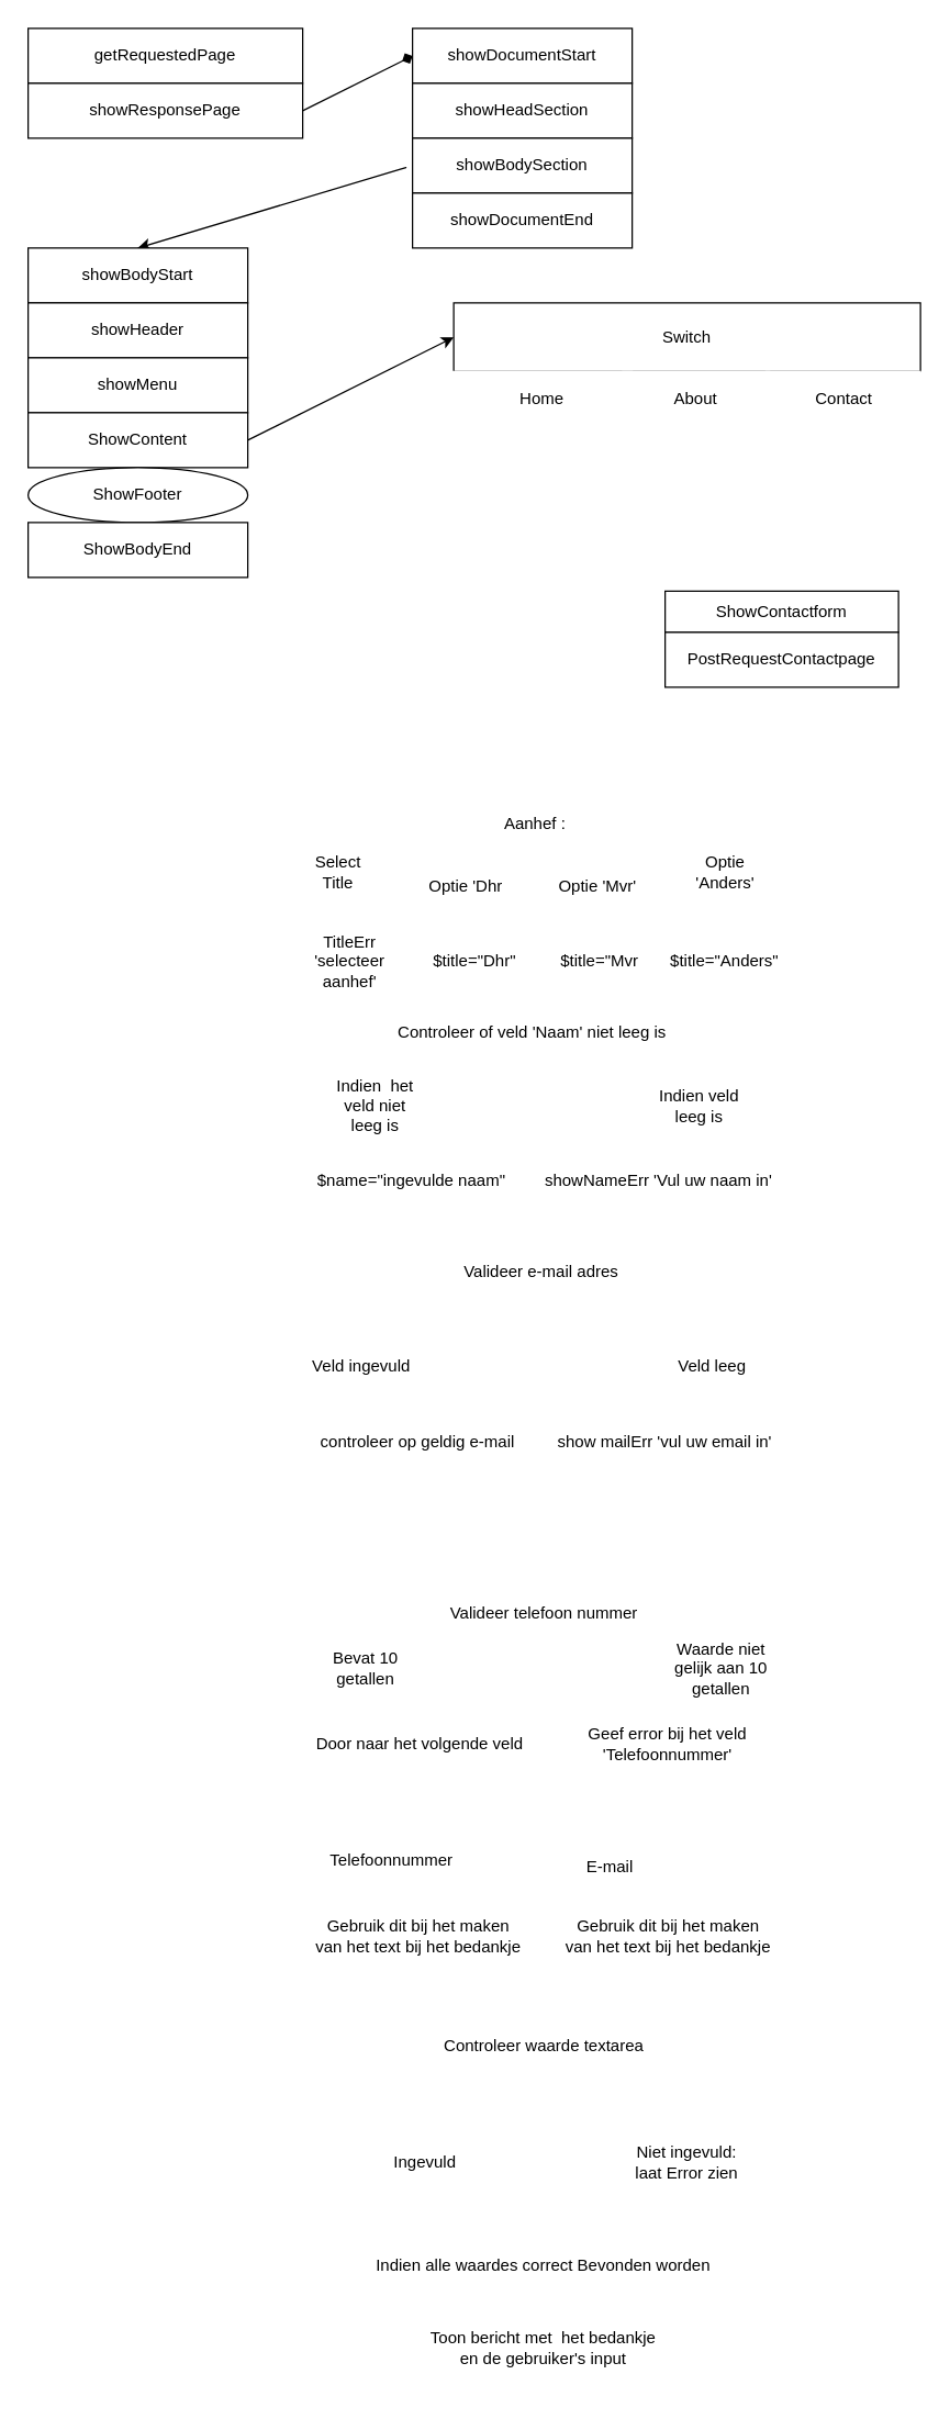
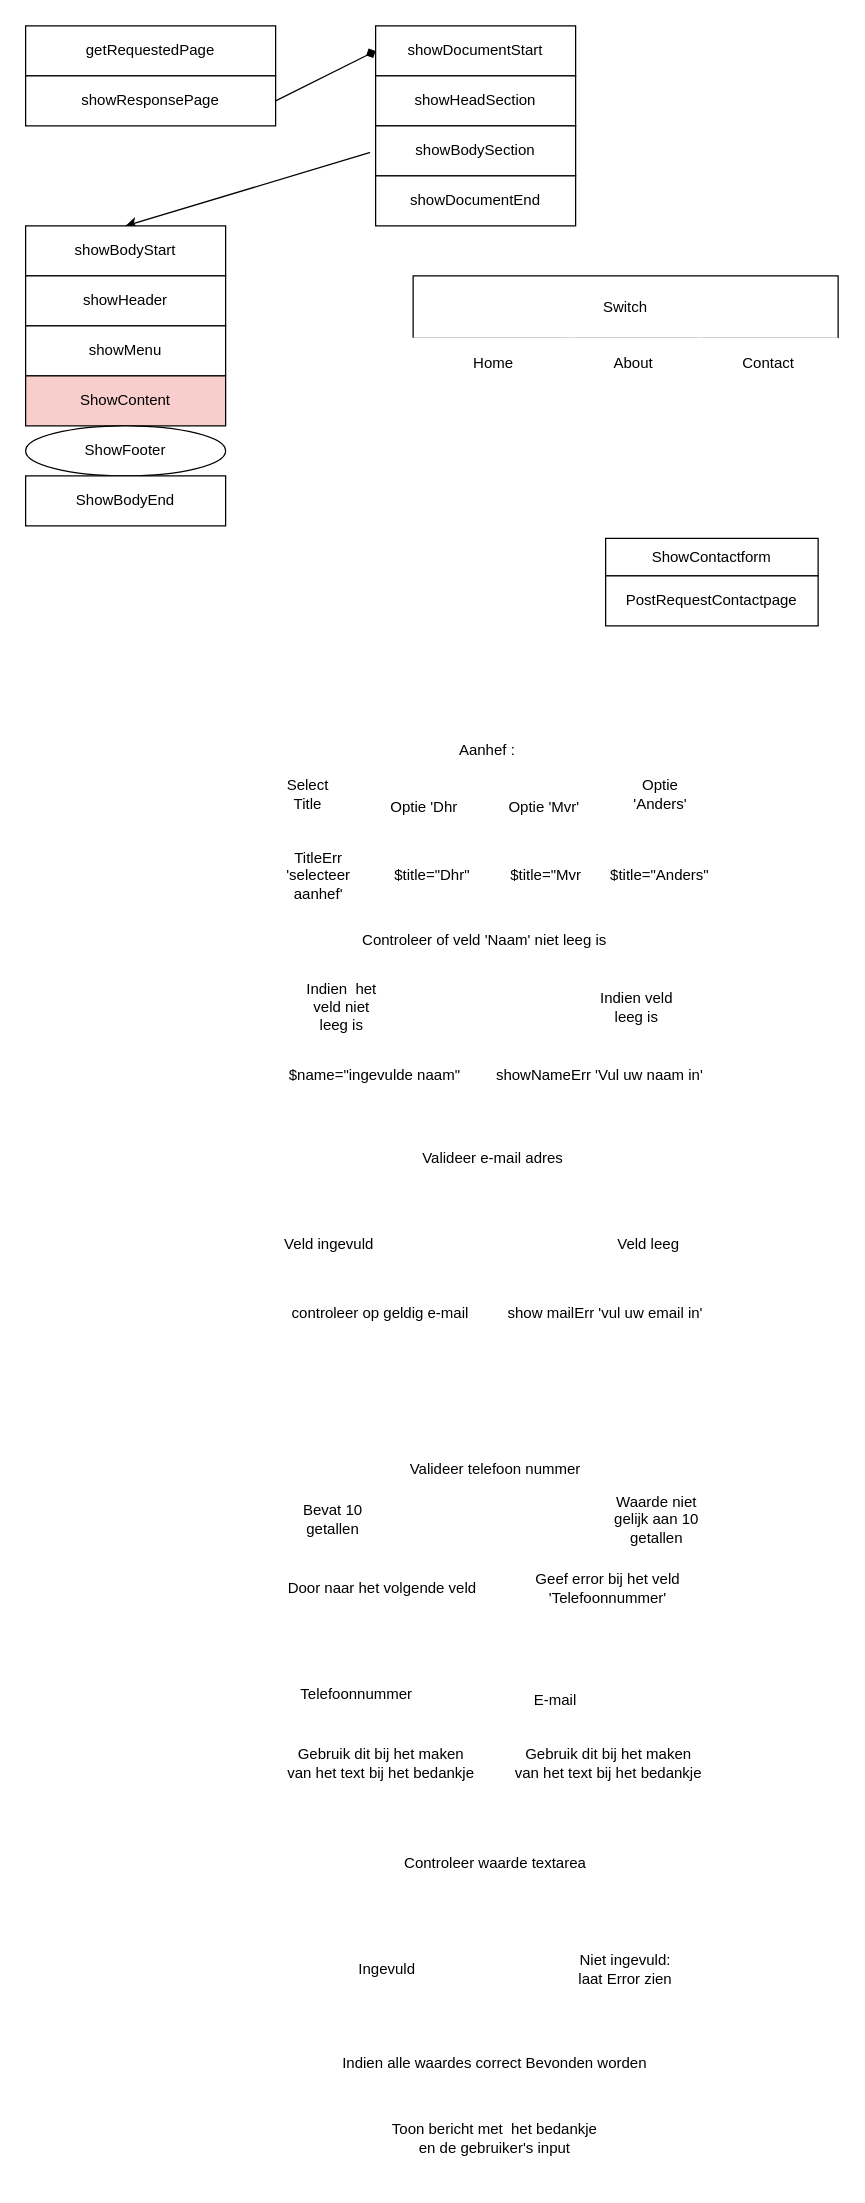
  <mxCell id="0" />
  <mxCell id="1" parent="0" />
  <mxCell id="2" value="getRequestedPage" style="rounded=0;whiteSpace=wrap;html=1;" parent="1" vertex="1"><mxGeometry x="20" y="20" width="200" height="40" as="geometry" /></mxCell>
  <mxCell id="3" value="showResponsePage" style="rounded=0;whiteSpace=wrap;html=1;" parent="1" vertex="1"><mxGeometry x="20" y="60" width="200" height="40" as="geometry" /></mxCell>
  <mxCell id="4" value="" style="endArrow=diamond;html=1;exitX=1;exitY=0.5;exitDx=0;exitDy=0;entryX=0;entryY=0.5;entryDx=0;entryDy=0;" parent="1" source="3" target="5" edge="1"><mxGeometry width="50" height="50" relative="1" as="geometry"><mxPoint x="340" y="300" as="sourcePoint" /><mxPoint x="340" y="40" as="targetPoint" /></mxGeometry></mxCell>
  <mxCell id="5" value="showDocumentStart" style="rounded=0;whiteSpace=wrap;html=1;" parent="1" vertex="1"><mxGeometry x="300" y="20" width="160" height="40" as="geometry" /></mxCell>
  <mxCell id="6" value="showHeadSection" style="rounded=0;whiteSpace=wrap;html=1;" parent="1" vertex="1"><mxGeometry x="300" y="60" width="160" height="40" as="geometry" /></mxCell>
  <mxCell id="7" value="showBodySection" style="rounded=0;whiteSpace=wrap;html=1;" parent="1" vertex="1"><mxGeometry x="300" y="100" width="160" height="40" as="geometry" /></mxCell>
  <mxCell id="8" value="showDocumentEnd" style="rounded=0;whiteSpace=wrap;html=1;" parent="1" vertex="1"><mxGeometry x="300" y="140" width="160" height="40" as="geometry" /></mxCell>
  <mxCell id="9" value="" style="endArrow=classic;html=1;entryX=0.5;entryY=0;entryDx=0;entryDy=0;" parent="1" target="10" edge="1"><mxGeometry width="50" height="50" relative="1" as="geometry"><mxPoint x="100" y="180" as="sourcePoint" /><mxPoint x="390" y="250" as="targetPoint" /><Array as="points"><mxPoint x="300" y="120" /></Array></mxGeometry></mxCell>
  <mxCell id="10" value="showBodyStart" style="rounded=0;whiteSpace=wrap;html=1;" parent="1" vertex="1"><mxGeometry x="20" y="180" width="160" height="40" as="geometry" /></mxCell>
  <mxCell id="11" value="showHeader" style="rounded=0;whiteSpace=wrap;html=1;" parent="1" vertex="1"><mxGeometry x="20" y="220" width="160" height="40" as="geometry" /></mxCell>
  <mxCell id="12" value="showMenu" style="rounded=0;whiteSpace=wrap;html=1;" parent="1" vertex="1"><mxGeometry x="20" y="260" width="160" height="40" as="geometry" /></mxCell>
- <mxCell id="13" value="ShowContent" style="rounded=0;whiteSpace=wrap;html=1;" parent="1" vertex="1"><mxGeometry x="20" y="300" width="160" height="40" as="geometry" /></mxCell>
+ <mxCell id="13" value="ShowContent" style="rounded=0;whiteSpace=wrap;html=1;fillColor=#f8cecc;" parent="1" vertex="1"><mxGeometry x="20" y="300" width="160" height="40" as="geometry" /></mxCell>
  <mxCell id="14" value="ShowFooter" style="ellipse;whiteSpace=wrap;html=1;" parent="1" vertex="1"><mxGeometry x="20" y="340" width="160" height="40" as="geometry" /></mxCell>
  <mxCell id="15" value="ShowBodyEnd" style="rounded=0;whiteSpace=wrap;html=1;" parent="1" vertex="1"><mxGeometry x="20" y="380" width="160" height="40" as="geometry" /></mxCell>
- <mxCell id="16" value="" style="endArrow=classic;html=1;exitX=1;exitY=0.5;exitDx=0;exitDy=0;entryX=0;entryY=0.5;entryDx=0;entryDy=0;" parent="1" source="13" target="17" edge="1"><mxGeometry width="50" height="50" relative="1" as="geometry"><mxPoint x="340" y="300" as="sourcePoint" /><mxPoint x="390" y="250" as="targetPoint" /></mxGeometry></mxCell>
  <mxCell id="17" value="Switch" style="rounded=0;whiteSpace=wrap;html=1;" parent="1" vertex="1"><mxGeometry x="330" y="220" width="340" height="50" as="geometry" /></mxCell>
  <mxCell id="18" value="ShowContactform" style="rounded=0;whiteSpace=wrap;html=1;" parent="1" vertex="1"><mxGeometry x="484" y="430" width="170" height="30" as="geometry" /></mxCell>
  <mxCell id="19" value="PostRequestContactpage" style="rounded=0;whiteSpace=wrap;html=1;" parent="1" vertex="1"><mxGeometry x="484" y="460" width="170" height="40" as="geometry" /></mxCell>
  <mxCell id="20" value="" style="html=1;labelBorderColor=default;align=center;verticalAlign=middle;whiteSpace=wrap;strokeColor=#FFFFFF;" vertex="1" parent="1"><mxGeometry x="212" y="570" width="360" height="100" as="geometry" /></mxCell>
  <mxCell id="21" value="Optie 'Dhr" style="text;strokeColor=#FFFFFF;align=center;fillColor=none;html=1;verticalAlign=middle;whiteSpace=wrap;rounded=0;labelBorderColor=none;opacity=0;" vertex="1" parent="1"><mxGeometry x="309" y="630" width="60" height="30" as="geometry" /></mxCell>
  <mxCell id="22" value="Optie 'Mvr'" style="text;strokeColor=#FFFFFF;align=center;fillColor=none;html=1;verticalAlign=middle;whiteSpace=wrap;rounded=0;labelBorderColor=none;opacity=0;" vertex="1" parent="1"><mxGeometry x="405" y="630" width="60" height="30" as="geometry" /></mxCell>
  <mxCell id="23" value="" style="edgeStyle=none;html=1;strokeColor=#FFFFFF;" edge="1" parent="1" target="25"><mxGeometry relative="1" as="geometry"><mxPoint x="389.312" y="730" as="sourcePoint" /></mxGeometry></mxCell>
  <mxCell id="24" value="" style="rounded=0;whiteSpace=wrap;html=1;labelBorderColor=default;strokeColor=#FFFFFF;" vertex="1" parent="1"><mxGeometry x="209" y="730" width="361" height="100" as="geometry" /></mxCell>
  <mxCell id="25" value="&lt;font style=&quot;font-size: 12px;&quot;&gt;Controleer of veld&lt;/font&gt;&amp;nbsp;'Naam' niet leeg is&amp;nbsp;&lt;br&gt;" style="triangle;whiteSpace=wrap;html=1;labelBorderColor=none;strokeColor=#FFFFFF;direction=south;spacingTop=-57;" vertex="1" parent="1"><mxGeometry x="209" y="730" width="360" height="100" as="geometry" /></mxCell>
  <mxCell id="26" value="Indien&amp;nbsp; het veld niet leeg is" style="text;strokeColor=#FFFFFF;align=center;fillColor=none;html=1;verticalAlign=middle;whiteSpace=wrap;rounded=0;labelBorderColor=none;fontSize=12;opacity=0;" vertex="1" parent="1"><mxGeometry x="237" y="787.5" width="72" height="35" as="geometry" /></mxCell>
  <mxCell id="27" value="Indien veld leeg is" style="text;strokeColor=#FFFFFF;align=center;fillColor=none;html=1;verticalAlign=middle;whiteSpace=wrap;rounded=0;labelBorderColor=none;fontSize=12;opacity=0;" vertex="1" parent="1"><mxGeometry x="469" y="780" width="80" height="50" as="geometry" /></mxCell>
  <mxCell id="28" value="$name=&quot;ingevulde naam&quot;" style="rounded=0;whiteSpace=wrap;html=1;labelBorderColor=none;strokeColor=#FFFFFF;fontSize=12;" vertex="1" parent="1"><mxGeometry x="209" y="830" width="181" height="60" as="geometry" /></mxCell>
  <mxCell id="29" value="" style="rounded=0;whiteSpace=wrap;html=1;labelBorderColor=default;strokeColor=#FFFFFF;fontSize=12;" vertex="1" parent="1"><mxGeometry x="215" y="890" width="361" height="130" as="geometry" /></mxCell>
  <mxCell id="30" value="Valideer e-mail adres" style="triangle;whiteSpace=wrap;html=1;labelBorderColor=none;strokeColor=#FFFFFF;fontSize=12;direction=south;spacingTop=-59;" vertex="1" parent="1"><mxGeometry x="214" y="890" width="360" height="130" as="geometry" /></mxCell>
  <mxCell id="31" value="Veld ingevuld" style="text;strokeColor=#FFFFFF;align=center;fillColor=none;html=1;verticalAlign=middle;whiteSpace=wrap;rounded=0;labelBorderColor=none;fontSize=12;opacity=0;" vertex="1" parent="1"><mxGeometry x="214" y="970" width="98" height="50" as="geometry" /></mxCell>
  <mxCell id="32" value="Veld leeg" style="text;strokeColor=#FFFFFF;align=center;fillColor=none;html=1;verticalAlign=middle;whiteSpace=wrap;rounded=0;labelBorderColor=none;fontSize=12;opacity=0;" vertex="1" parent="1"><mxGeometry x="462" y="970" width="113" height="50" as="geometry" /></mxCell>
  <mxCell id="33" value="controleer op geldig e-mail" style="rounded=0;whiteSpace=wrap;html=1;labelBorderColor=none;strokeColor=#FFFFFF;fontSize=12;" vertex="1" parent="1"><mxGeometry x="214" y="1020" width="180" height="60" as="geometry" /></mxCell>
  <mxCell id="34" value="show mailErr 'vul uw email in'" style="rounded=0;whiteSpace=wrap;html=1;labelBorderColor=none;strokeColor=#FFFFFF;fontSize=12;" vertex="1" parent="1"><mxGeometry x="394" y="1020" width="180" height="60" as="geometry" /></mxCell>
  <mxCell id="35" value="" style="rounded=0;whiteSpace=wrap;html=1;labelBorderColor=default;strokeColor=#FFFFFF;fontSize=12;" vertex="1" parent="1"><mxGeometry x="215" y="1140" width="361" height="100" as="geometry" /></mxCell>
  <mxCell id="36" value="Valideer telefoon nummer" style="triangle;whiteSpace=wrap;labelBorderColor=none;strokeColor=#FFFFFF;fontSize=12;direction=south;spacingTop=-30;" vertex="1" parent="1"><mxGeometry x="216" y="1140" width="360" height="100" as="geometry" /></mxCell>
  <mxCell id="37" value="Bevat 10 getallen" style="text;strokeColor=#FFFFFF;align=center;fillColor=none;html=1;verticalAlign=middle;whiteSpace=wrap;rounded=0;labelBorderColor=none;fontSize=12;opacity=0;" vertex="1" parent="1"><mxGeometry x="236" y="1200" width="60" height="30" as="geometry" /></mxCell>
  <mxCell id="38" value="Waarde niet gelijk aan 10 getallen" style="text;strokeColor=#FFFFFF;align=center;fillColor=none;html=1;verticalAlign=middle;whiteSpace=wrap;rounded=0;labelBorderColor=none;fontSize=12;opacity=0;" vertex="1" parent="1"><mxGeometry x="484" y="1190" width="82" height="50" as="geometry" /></mxCell>
  <mxCell id="39" value="Door naar het volgende veld" style="rounded=0;whiteSpace=wrap;html=1;labelBorderColor=none;strokeColor=#FFFFFF;fontSize=12;" vertex="1" parent="1"><mxGeometry x="215" y="1240" width="181" height="60" as="geometry" /></mxCell>
  <mxCell id="40" value="Geef error bij het veld 'Telefoonnummer'" style="rounded=0;whiteSpace=wrap;html=1;labelBorderColor=none;strokeColor=#FFFFFF;fontSize=12;" vertex="1" parent="1"><mxGeometry x="396" y="1240" width="180" height="60" as="geometry" /></mxCell>
  <mxCell id="41" value="" style="rounded=0;whiteSpace=wrap;html=1;labelBorderColor=default;strokeColor=#FFFFFF;fontSize=12;" vertex="1" parent="1"><mxGeometry x="216" y="1300" width="360" height="70" as="geometry" /></mxCell>
  <mxCell id="42" value="Telefoonnummer&lt;br&gt;" style="text;strokeColor=#FFFFFF;align=center;fillColor=none;html=1;verticalAlign=middle;whiteSpace=wrap;rounded=0;labelBorderColor=none;fontSize=12;opacity=0;" vertex="1" parent="1"><mxGeometry x="236" y="1340" width="98" height="30" as="geometry" /></mxCell>
  <mxCell id="43" value="E-mail" style="text;strokeColor=#FFFFFF;align=center;fillColor=none;html=1;verticalAlign=middle;whiteSpace=wrap;rounded=0;labelBorderColor=none;fontSize=12;opacity=0;" vertex="1" parent="1"><mxGeometry x="414" y="1350" width="60" height="20" as="geometry" /></mxCell>
  <mxCell id="44" value="Gebruik dit bij het maken&lt;br&gt;van het text bij het bedankje" style="rounded=0;whiteSpace=wrap;html=1;labelBorderColor=none;strokeColor=#FFFFFF;fontSize=12;" vertex="1" parent="1"><mxGeometry x="214" y="1370" width="181" height="80" as="geometry" /></mxCell>
  <mxCell id="45" value="Gebruik dit bij het maken&lt;br&gt;van het text bij het bedankje" style="rounded=0;whiteSpace=wrap;html=1;labelBorderColor=none;strokeColor=#FFFFFF;fontSize=12;" vertex="1" parent="1"><mxGeometry x="396" y="1370" width="181" height="80" as="geometry" /></mxCell>
  <mxCell id="46" value="Controleer waarde textarea" style="rounded=0;whiteSpace=wrap;html=1;labelBorderColor=none;strokeColor=#FFFFFF;fontSize=12;" vertex="1" parent="1"><mxGeometry x="216" y="1450" width="360" height="80" as="geometry" /></mxCell>
  <mxCell id="47" value="" style="rounded=0;whiteSpace=wrap;html=1;labelBorderColor=none;strokeColor=#FFFFFF;fontSize=12;" vertex="1" parent="1"><mxGeometry x="216" y="1530" width="360" height="90" as="geometry" /></mxCell>
  <mxCell id="48" value="" style="rounded=0;whiteSpace=wrap;html=1;strokeColor=#FFFFFF;" vertex="1" parent="1"><mxGeometry x="216" y="1530" width="190" height="90" as="geometry" /></mxCell>
  <mxCell id="49" value="Ingevuld&amp;nbsp;" style="text;strokeColor=#FFFFFF;align=center;fillColor=none;html=1;verticalAlign=middle;whiteSpace=wrap;rounded=0;opacity=0;" vertex="1" parent="1"><mxGeometry x="281" y="1560" width="60" height="30" as="geometry" /></mxCell>
  <mxCell id="50" value="Niet ingevuld:&lt;br&gt;laat Error zien" style="text;strokeColor=#FFFFFF;align=center;fillColor=none;html=1;verticalAlign=middle;whiteSpace=wrap;rounded=0;opacity=0;" vertex="1" parent="1"><mxGeometry x="456" y="1560" width="88" height="30" as="geometry" /></mxCell>
  <mxCell id="51" value="Indien alle waardes correct Bevonden worden" style="rounded=0;whiteSpace=wrap;html=1;strokeColor=#FFFFFF;" vertex="1" parent="1"><mxGeometry x="215" y="1620" width="361" height="60" as="geometry" /></mxCell>
  <mxCell id="52" value="Toon bericht met&amp;nbsp; het bedankje&lt;br&gt;en de gebruiker's input" style="rounded=0;whiteSpace=wrap;html=1;strokeColor=#FFFFFF;" vertex="1" parent="1"><mxGeometry x="215" y="1680" width="361" height="60" as="geometry" /></mxCell>
  <mxCell id="53" value="" style="endArrow=classic;html=1;exitX=0;exitY=0;exitDx=0;exitDy=0;entryX=1;entryY=1;entryDx=0;entryDy=0;strokeColor=#FFFFFF;" edge="1" parent="1" source="41" target="41"><mxGeometry width="50" height="50" relative="1" as="geometry"><mxPoint x="376" y="1380" as="sourcePoint" /><mxPoint x="426" y="1330" as="targetPoint" /><Array as="points"><mxPoint x="374" y="1330" /></Array></mxGeometry></mxCell>
  <mxCell id="54" value="Aanhef :" style="triangle;whiteSpace=wrap;html=1;strokeColor=#FFFFFF;direction=south;" vertex="1" parent="1"><mxGeometry x="212" y="570" width="355" height="60" as="geometry" /></mxCell>
  <mxCell id="55" value="" style="endArrow=none;html=1;strokeColor=#FFFFFF;entryX=0.5;entryY=1;entryDx=0;entryDy=0;" edge="1" parent="1" target="54"><mxGeometry width="50" height="50" relative="1" as="geometry"><mxPoint x="300" y="670" as="sourcePoint" /><mxPoint x="430" y="700" as="targetPoint" /></mxGeometry></mxCell>
  <mxCell id="56" value="" style="endArrow=none;html=1;strokeColor=#FFFFFF;entryX=1;entryY=0.5;entryDx=0;entryDy=0;" edge="1" parent="1" target="54"><mxGeometry width="50" height="50" relative="1" as="geometry"><mxPoint x="390" y="670" as="sourcePoint" /><mxPoint x="430" y="700" as="targetPoint" /></mxGeometry></mxCell>
  <mxCell id="57" value="" style="endArrow=none;html=1;strokeColor=#FFFFFF;entryX=0.5;entryY=0;entryDx=0;entryDy=0;exitX=0.75;exitY=1;exitDx=0;exitDy=0;" edge="1" parent="1" source="20" target="54"><mxGeometry width="50" height="50" relative="1" as="geometry"><mxPoint x="380" y="750" as="sourcePoint" /><mxPoint x="430" y="700" as="targetPoint" /></mxGeometry></mxCell>
  <mxCell id="58" value="TitleErr&lt;br&gt;'selecteer aanhef'" style="rounded=0;whiteSpace=wrap;html=1;strokeColor=#FFFFFF;" vertex="1" parent="1"><mxGeometry x="209" y="670" width="91" height="60" as="geometry" /></mxCell>
  <mxCell id="59" value="$title=&quot;Dhr&quot;" style="rounded=0;whiteSpace=wrap;html=1;strokeColor=#FFFFFF;" vertex="1" parent="1"><mxGeometry x="300" y="670" width="91" height="60" as="geometry" /></mxCell>
  <mxCell id="60" value="$title=&quot;Mvr" style="rounded=0;whiteSpace=wrap;html=1;strokeColor=#FFFFFF;" vertex="1" parent="1"><mxGeometry x="391" y="670" width="91" height="60" as="geometry" /></mxCell>
  <mxCell id="61" value="$title=&quot;Anders&quot;" style="rounded=0;whiteSpace=wrap;html=1;strokeColor=#FFFFFF;" vertex="1" parent="1"><mxGeometry x="482" y="670" width="91" height="60" as="geometry" /></mxCell>
  <mxCell id="62" value="Select&lt;br&gt;Title" style="text;strokeColor=none;align=center;fillColor=none;html=1;verticalAlign=middle;whiteSpace=wrap;rounded=0;" vertex="1" parent="1"><mxGeometry x="216" y="620" width="60" height="30" as="geometry" /></mxCell>
  <mxCell id="63" value="Optie&lt;br&gt;'Anders'" style="text;strokeColor=none;align=center;fillColor=none;html=1;verticalAlign=middle;whiteSpace=wrap;rounded=0;" vertex="1" parent="1"><mxGeometry x="497.5" y="620" width="60" height="30" as="geometry" /></mxCell>
  <mxCell id="64" value="showNameErr 'Vul uw naam in'" style="rounded=0;whiteSpace=wrap;html=1;strokeColor=#FFFFFF;" vertex="1" parent="1"><mxGeometry x="389" y="830" width="181" height="60" as="geometry" /></mxCell>
  <mxCell id="65" value="" style="rounded=0;whiteSpace=wrap;html=1;strokeColor=#FFFFFF;" vertex="1" parent="1"><mxGeometry x="214" y="1080" width="366" height="60" as="geometry" /></mxCell>
  <mxCell id="66" value="Home" style="rounded=0;whiteSpace=wrap;html=1;strokeColor=#FFFFFF;" vertex="1" parent="1"><mxGeometry x="329" y="270" width="131" height="40" as="geometry" /></mxCell>
  <mxCell id="67" value="About" style="rounded=0;whiteSpace=wrap;html=1;strokeColor=#FFFFFF;" vertex="1" parent="1"><mxGeometry x="453" y="270" width="107" height="40" as="geometry" /></mxCell>
  <mxCell id="68" value="Contact" style="rounded=0;whiteSpace=wrap;html=1;strokeColor=#FFFFFF;" vertex="1" parent="1"><mxGeometry x="557.5" y="270" width="112.5" height="40" as="geometry" /></mxCell>
